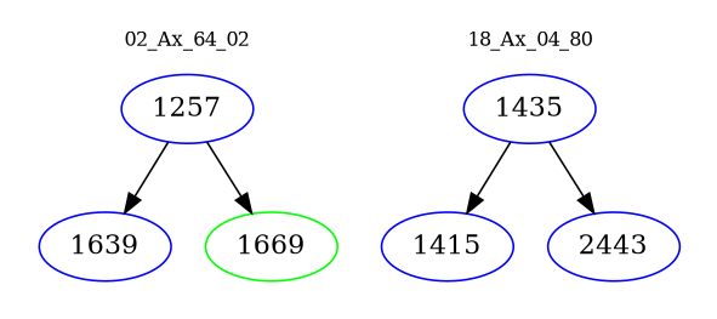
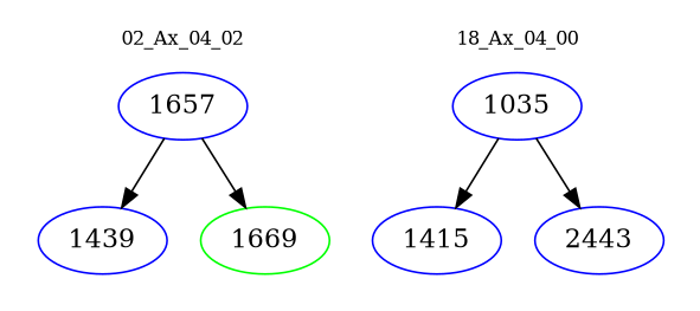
  digraph {
    node [color=blue]
    edge [color=black]
-   n1 [label=1257]
-   n2 [label=1639]
+   n1 [label=1657]
+   n2 [label=1439]
    n3 [color=green label=1669]
-   n4 [label=1435]
+   n4 [label=1035]
    n5 [label=1415]
    n6 [label=2443]
    subgraph cluster_1 {
      color=white
      fontsize=10
-     label="02_Ax_64_02"
+     label="02_Ax_04_02"
      n1
      n2
      n3
    }
    subgraph cluster_2 {
      color=white
      fontsize=10
-     label="18_Ax_04_80"
+     label="18_Ax_04_00"
      n4
      n5
      n6
    }
    n1 -> n2
    n1 -> n3
    n4 -> n5
    n4 -> n6
  }
